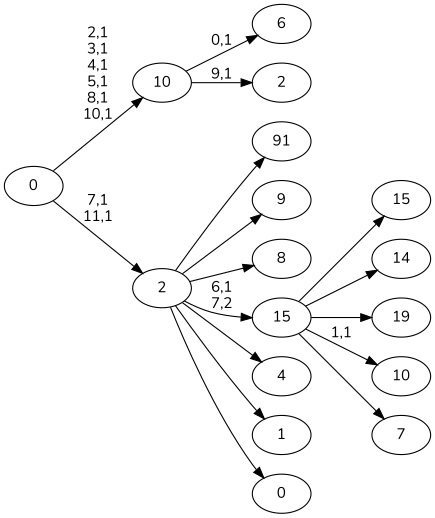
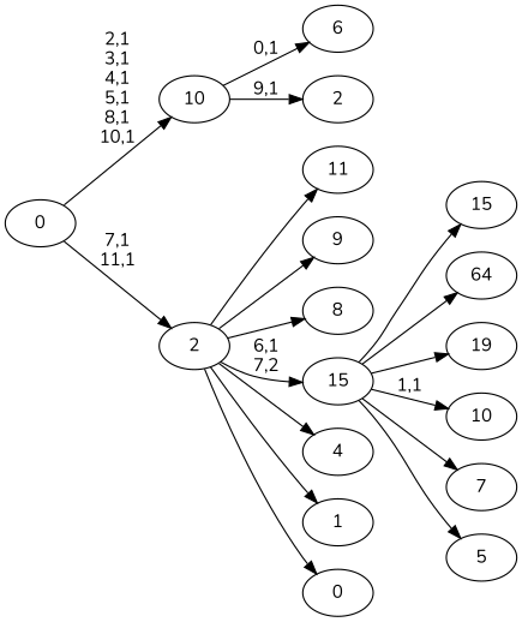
  digraph {
    fontname=Nunito
    rankdir=LR
    node [fontname=Nunito]
    edge [fontname=Nunito]
    n1 [label=15]
-   n2 [label=14]
+   n2 [label=64]
    n3 [label=19]
-   n4 [label=91]
+   n4 [label=11]
    n5 [label=10]
    n6 [label=9]
    n7 [label=8]
    n8 [label=7]
    n9 [label=6]
+   n10 [label=5]
    15
    n12 [label=4]
    n13 [label=2]
    10
    n15 [label=1]
    n16 [label=0]
    2
    0
    15 -> n1
    15 -> n2
    15 -> n3
    15 -> n5 [label="1,1"]
    15 -> n8
+   15 -> n10
    10 -> n9 [label="0,1"]
    10 -> n13 [label="9,1"]
    2 -> n4
    2 -> n6
    2 -> n7
    2 -> 15 [label="6,1\n7,2"]
    2 -> n12
    2 -> n15
    2 -> n16
    0 -> 10 [label="2,1\n3,1\n4,1\n5,1\n8,1\n10,1"]
    0 -> 2 [label="7,1\n11,1"]
  }
